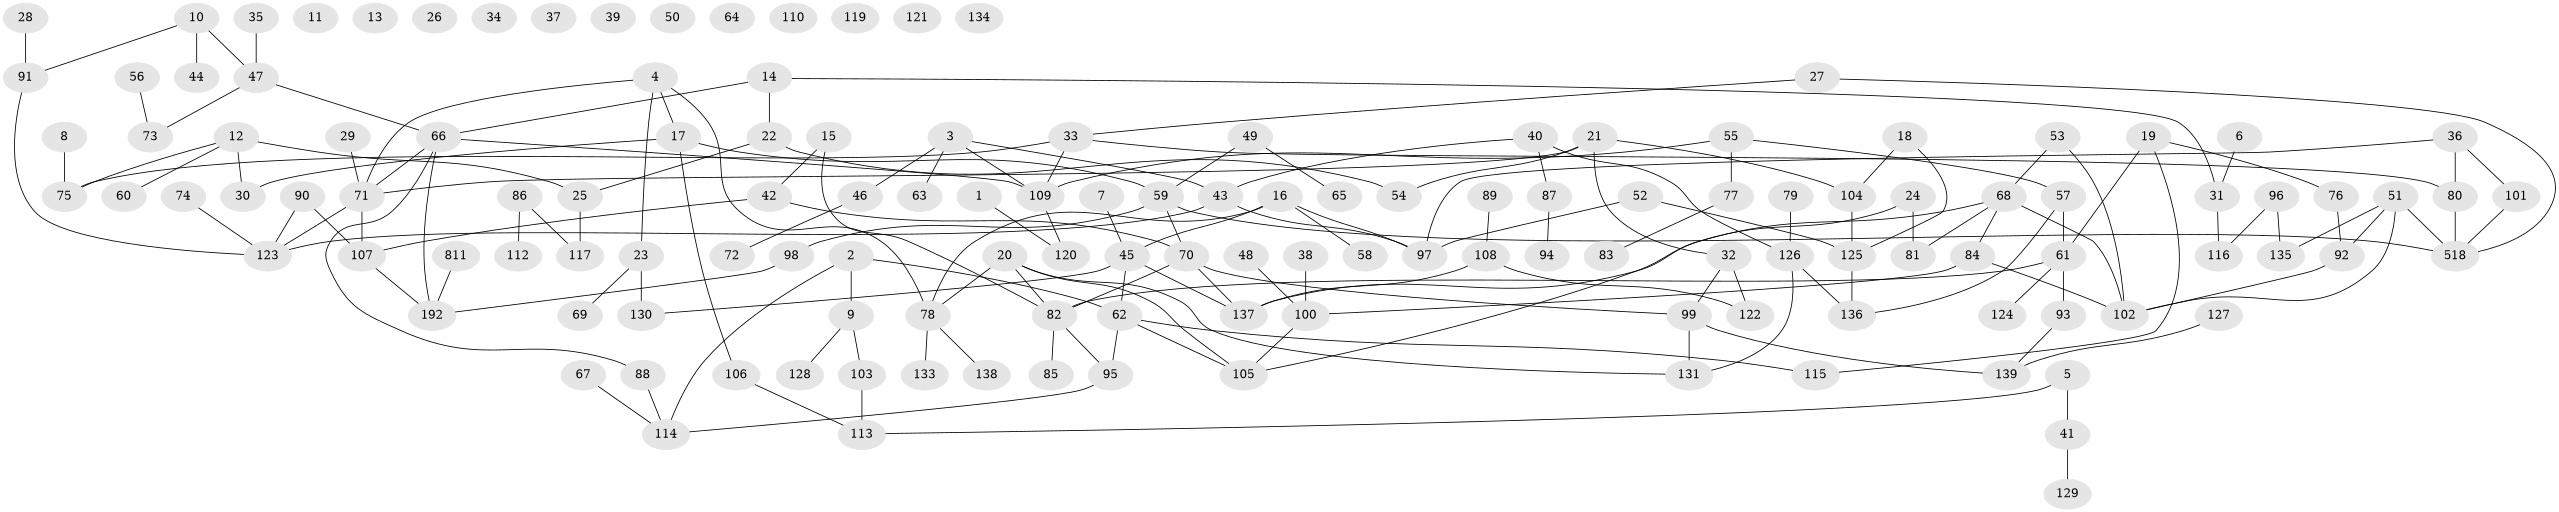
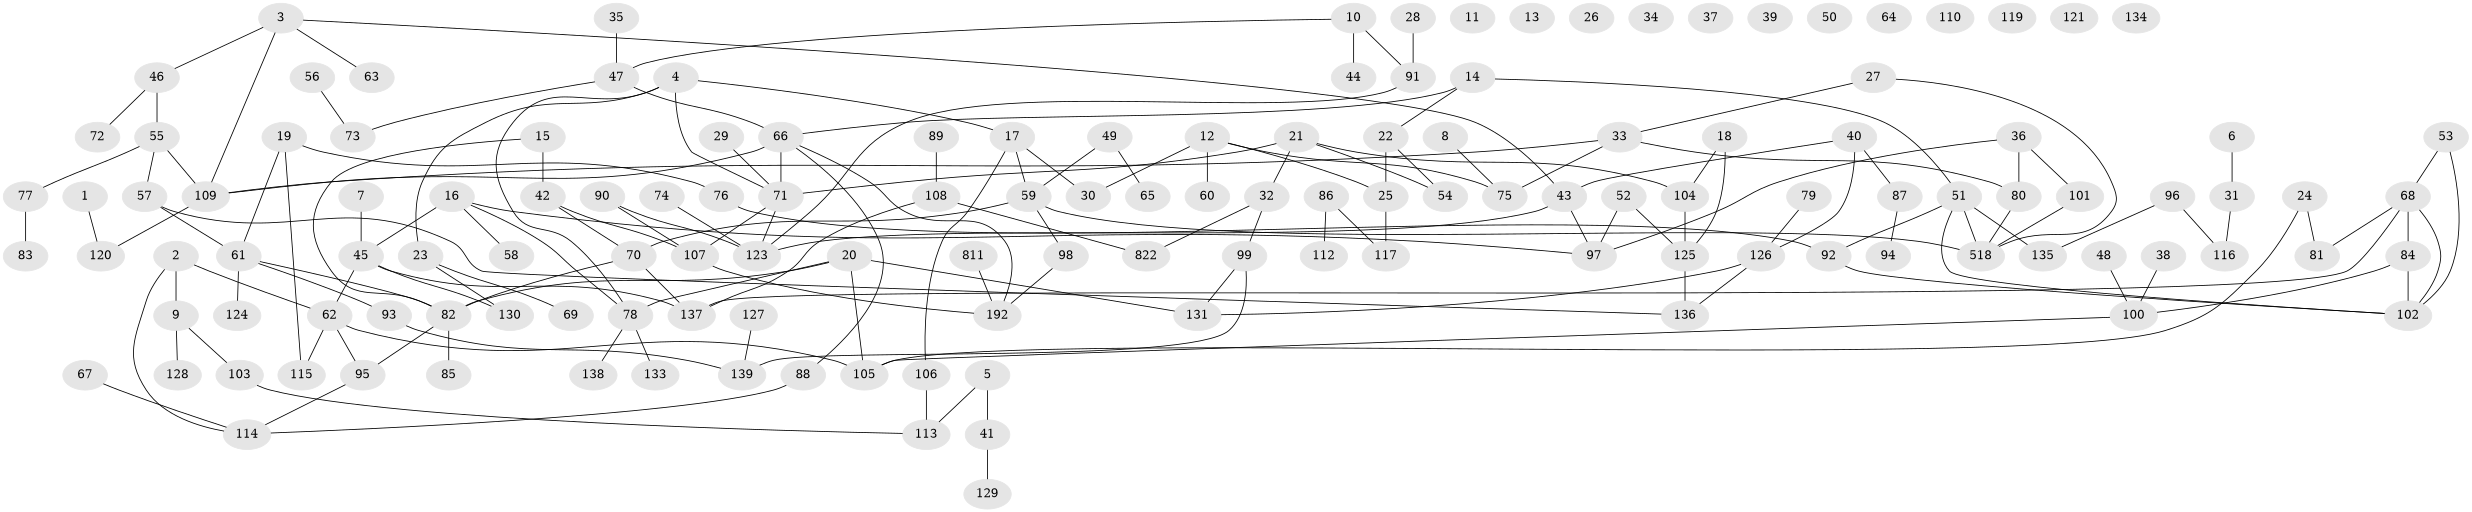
  graph {
    node [color=gray90 style=filled]
    1
    120
    2
    9
    62
    114
    103
    128
    115
    105
    95
    3
    43
    46
    63
    109
    97
    123
    55
    72
    4
    17
    23
    71
    78
    30
    59
    106
    69
    130
    107
    133
    138
    5
    41
    113
    129
    6
    31
    116
    7
    45
    137
    8
    75
    10
    44
    47
    91
    66
    73
    11
    12
    25
    60
    117
    13
    14
    22
    54
    88
    n62 [label=192]
    15
    42
    82
    70
    85
    16
    58
    n70 [label=518]
    98
    18
    104
    125
    136
    19
    61
    76
    93
    124
    92
    20
    131
    21
    32
    99
-   122
+   122 [label=822]
    24
    81
    26
    27
    33
    80
    28
    29
    139
    34
    35
    36
    101
    37
    38
    100
    39
    40
    87
    126
    94
    57
    77
    48
    49
    65
    50
    51
    102
    135
    52
    53
    68
    84
    83
    56
    64
    67
    74
    79
    86
    112
    89
    108
    90
    96
    110
    n135 [label=811]
    119
    121
    127
    134
    1 -- 120
    2 -- 9
    2 -- 62
    2 -- 114
    9 -- 103
    9 -- 128
    62 -- 115
    62 -- 105
    62 -- 95
    103 -- 113
    95 -- 114
    3 -- 43
    3 -- 46
    3 -- 63
    3 -- 109
    43 -- 97
    43 -- 123
+   46 -- 55
    46 -- 72
    109 -- 120
    55 -- 109
    55 -- 57
    55 -- 77
    4 -- 17
    4 -- 23
    4 -- 71
    4 -- 78
    17 -- 30
    17 -- 59
    17 -- 106
    23 -- 69
    23 -- 130
    71 -- 123
    71 -- 107
    78 -- 133
    78 -- 138
    59 -- 70
    59 -- n70
    59 -- 98
    106 -- 113
    107 -- n62
    5 -- 41
    5 -- 113
    41 -- 129
    6 -- 31
    31 -- 116
    7 -- 45
    45 -- 62
    45 -- 130
    45 -- 137
    8 -- 75
    10 -- 44
    10 -- 47
    10 -- 91
    47 -- 66
    47 -- 73
    91 -- 123
    66 -- 109
    66 -- 71
    66 -- 88
    66 -- n62
    12 -- 30
    12 -- 75
    12 -- 25
    12 -- 60
    25 -- 117
-   14 -- 31
+   14 -- 51
    14 -- 66
    14 -- 22
    22 -- 25
    22 -- 54
    88 -- 114
    15 -- 42
    15 -- 82
    42 -- 107
    42 -- 70
    82 -- 95
    82 -- 85
    70 -- 137
    70 -- 82
-   70 -- 99
    16 -- 97
    16 -- 78
    16 -- 45
    16 -- 58
    98 -- n62
    18 -- 104
    18 -- 125
    104 -- 125
    125 -- 136
    19 -- 115
    19 -- 61
    19 -- 76
    61 -- 82
    61 -- 93
    61 -- 124
    76 -- 92
    93 -- 139
    92 -- 102
    20 -- 105
    20 -- 78
    20 -- 82
    20 -- 131
    21 -- 71
    21 -- 54
    21 -- 104
    21 -- 32
    32 -- 99
    32 -- 122
    99 -- 131
    99 -- 139
    24 -- 105
    24 -- 81
    27 -- n70
    27 -- 33
    33 -- 109
    33 -- 75
    33 -- 80
    80 -- n70
    28 -- 91
    29 -- 71
    35 -- 47
    36 -- 97
    36 -- 80
    36 -- 101
    101 -- n70
    38 -- 100
    100 -- 105
    40 -- 43
    40 -- 87
    40 -- 126
    87 -- 94
    126 -- 136
    126 -- 131
    57 -- 136
    57 -- 61
    77 -- 83
    48 -- 100
    49 -- 59
    49 -- 65
    51 -- n70
    51 -- 92
    51 -- 102
    51 -- 135
    52 -- 97
    52 -- 125
    53 -- 102
    53 -- 68
    68 -- 137
    68 -- 81
    68 -- 102
    68 -- 84
    84 -- 100
    84 -- 102
    56 -- 73
    67 -- 114
    74 -- 123
    79 -- 126
    86 -- 117
    86 -- 112
    89 -- 108
    108 -- 137
    108 -- 122
    90 -- 123
    90 -- 107
    96 -- 116
    96 -- 135
    n135 -- n62
    127 -- 139
  }
